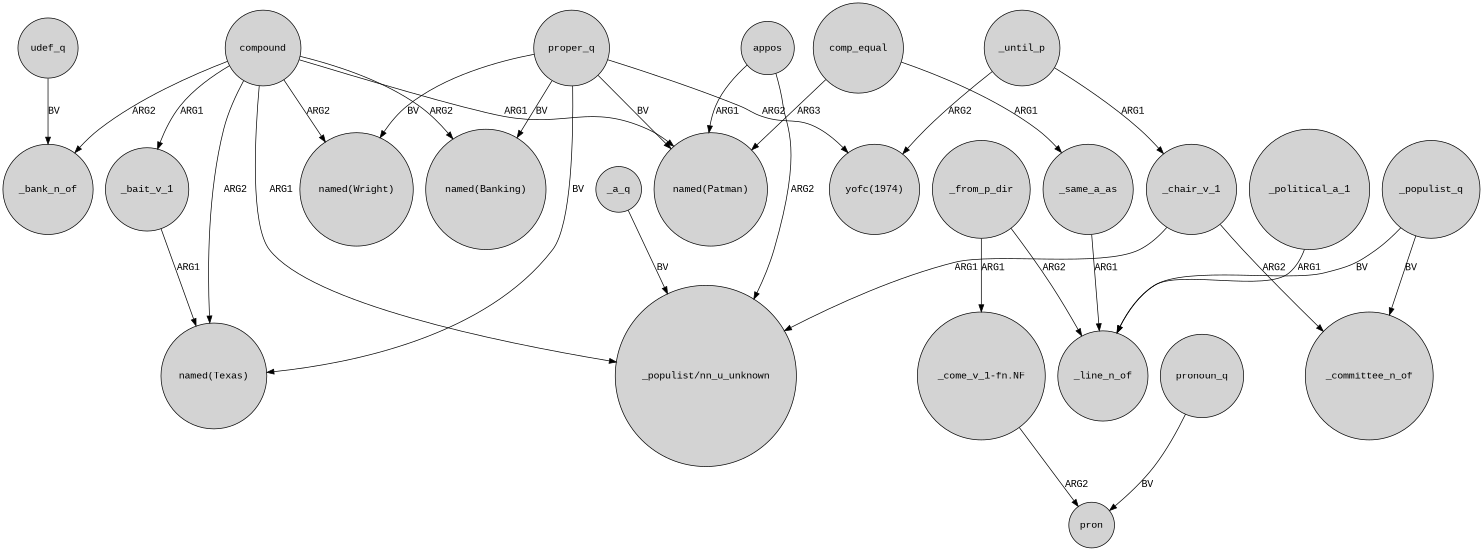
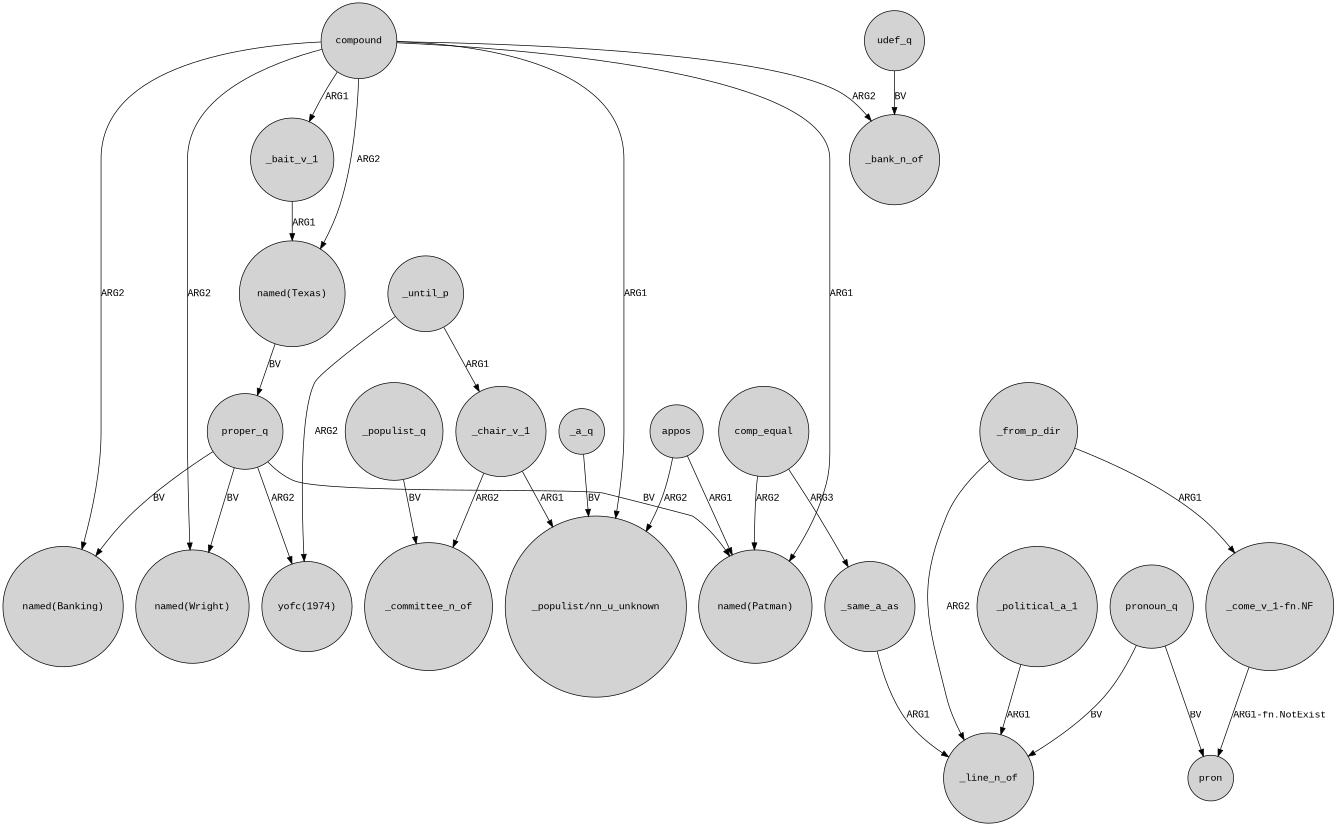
  digraph {
    fontname="Liberation Mono"
    node [fontname="Liberation Mono" shape=circle style=filled]
    edge [fontname="Liberation Mono"]
    compound
    "_populist/nn_u_unknown"
    _bank_n_of
    "named(Patman)"
    "named(Wright)"
    "named(Banking)"
    _bait_v_1
    "named(Texas)"
    _chair_v_1
    _committee_n_of
    proper_q
    "yofc(1974)"
    n13 [label=_populist_q]
    _line_n_of
    _from_p_dir
    "_come_v_1-fn.NF"
    pron
    _until_p
    _same_a_as
    comp_equal
    appos
    pronoun_q
    _political_a_1
    _a_q
    udef_q
    compound -> "_populist/nn_u_unknown" [label=ARG1]
    compound -> _bank_n_of [label=ARG2]
    compound -> "named(Patman)" [label=ARG1]
    compound -> "named(Wright)" [label=ARG2]
    compound -> "named(Banking)" [label=ARG2]
    compound -> _bait_v_1 [label=ARG1]
    compound -> "named(Texas)" [label=ARG2]
    _bait_v_1 -> "named(Texas)" [label=ARG1]
    _chair_v_1 -> "_populist/nn_u_unknown" [label=ARG1]
    _chair_v_1 -> _committee_n_of [label=ARG2]
    proper_q -> "named(Patman)" [label=BV]
    proper_q -> "named(Wright)" [label=BV]
    proper_q -> "named(Banking)" [label=BV]
-   proper_q -> "named(Texas)" [label=BV]
+   "named(Texas)" -> proper_q [label=BV]
    proper_q -> "yofc(1974)" [label=ARG2]
    n13 -> _committee_n_of [label=BV]
-   n13 -> _line_n_of [label=BV]
+   pronoun_q -> _line_n_of [label=BV]
    _from_p_dir -> _line_n_of [label=ARG2]
    _from_p_dir -> "_come_v_1-fn.NF" [label=ARG1]
-   "_come_v_1-fn.NF" -> pron [label=ARG2]
+   "_come_v_1-fn.NF" -> pron [label="ARG1-fn.NotExist"]
    _until_p -> _chair_v_1 [label=ARG1]
    _until_p -> "yofc(1974)" [label=ARG2]
    _same_a_as -> _line_n_of [label=ARG1]
-   comp_equal -> "named(Patman)" [label=ARG3]
-   comp_equal -> _same_a_as [label=ARG1]
+   comp_equal -> "named(Patman)" [label=ARG2]
+   comp_equal -> _same_a_as [label=ARG3]
    appos -> "_populist/nn_u_unknown" [label=ARG2]
    appos -> "named(Patman)" [label=ARG1]
    pronoun_q -> pron [label=BV]
    _political_a_1 -> _line_n_of [label=ARG1]
    _a_q -> "_populist/nn_u_unknown" [label=BV]
    udef_q -> _bank_n_of [label=BV]
  }
